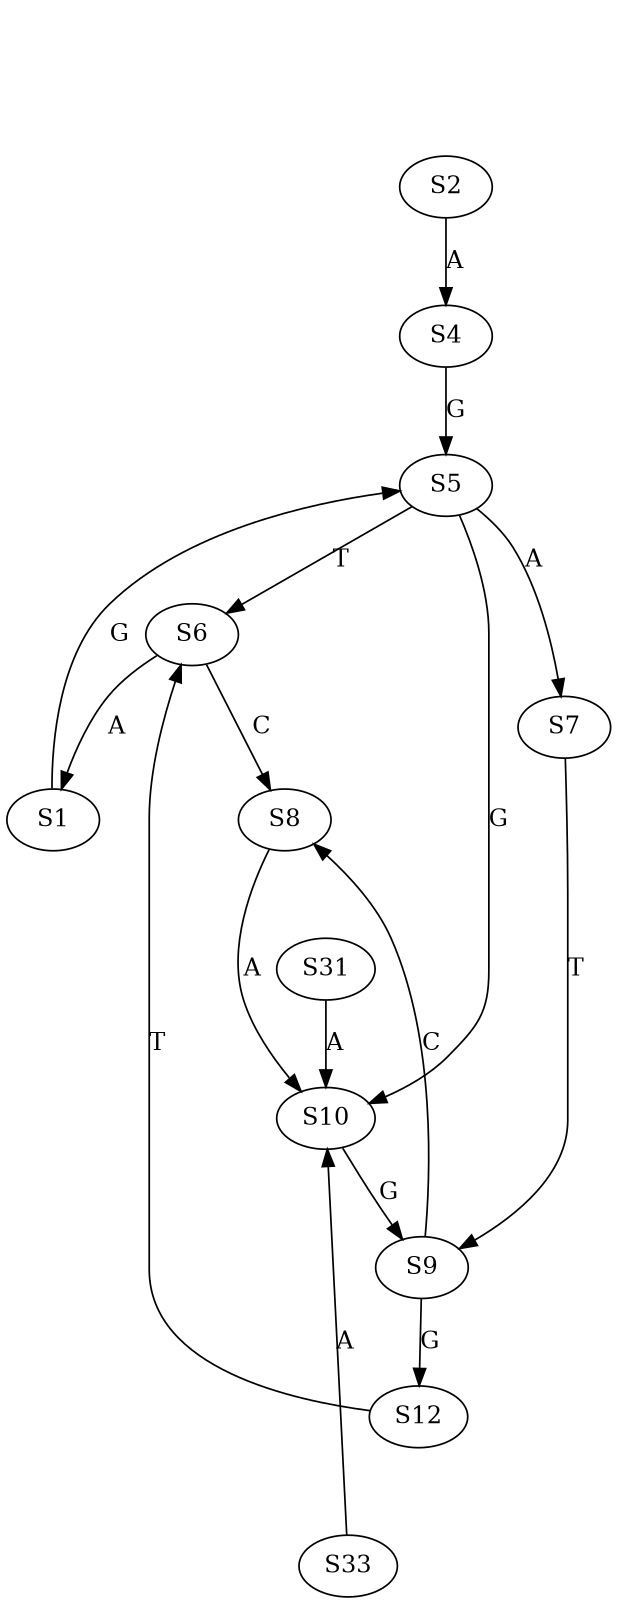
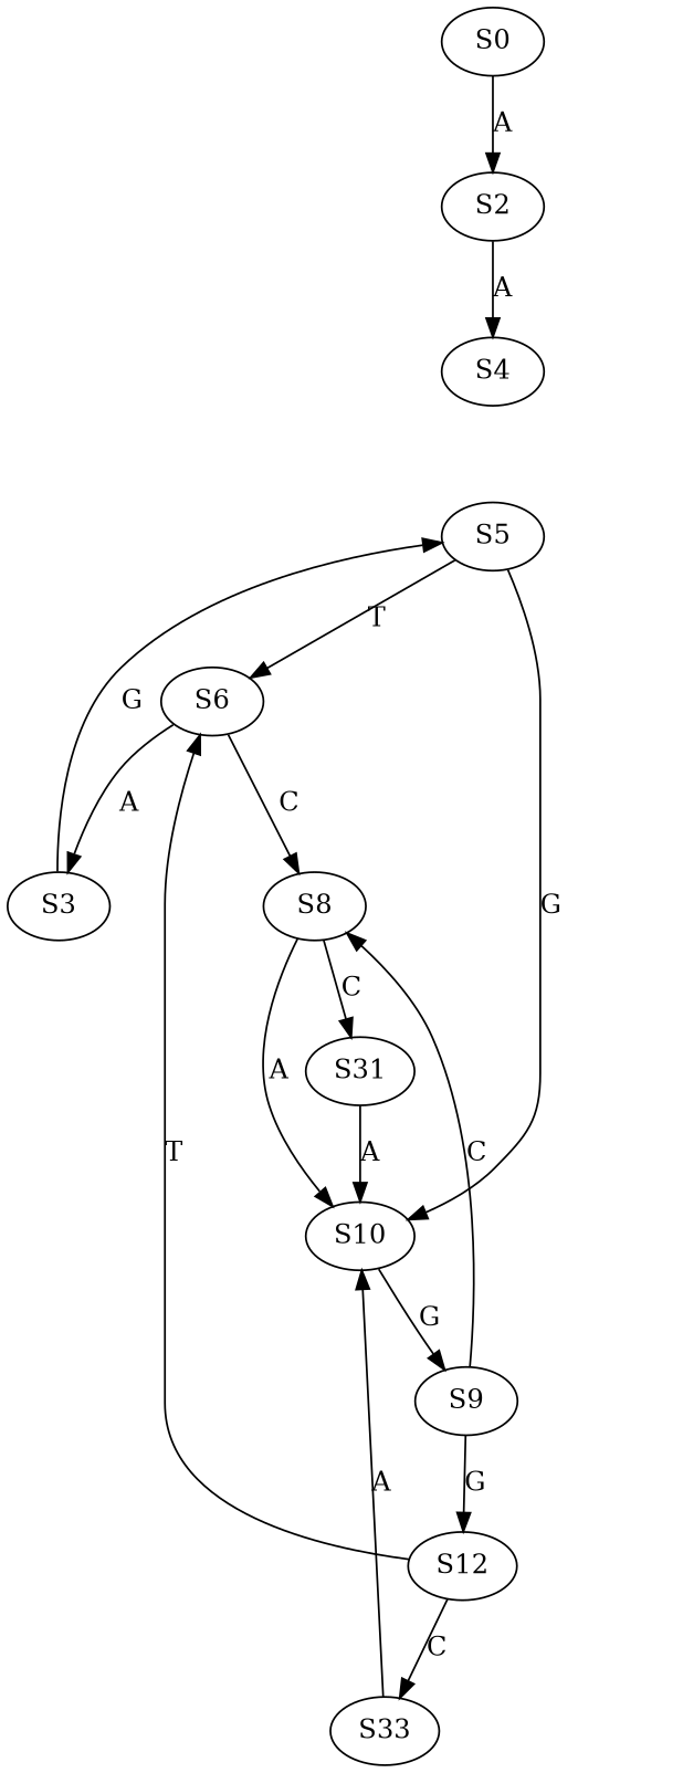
  strict digraph {
+   S0
    S2
    S4
-   S3 [label=S1]
+   S3
    S5
    S6
-   S7
    S10
    S8
    S9
    n11 [label=S31]
    S12
    n13 [label=S33]
+   S0 -> S2 [label=A]
    S2 -> S4 [label=A]
-   S4 -> S5 [label=G]
    S3 -> S5 [label=G]
    S5 -> S6 [label=T]
-   S5 -> S7 [label=A]
    S5 -> S10 [label=G]
    S6 -> S3 [label=A]
    S6 -> S8 [label=C]
-   S7 -> S9 [label=T]
    S10 -> S9 [label=G]
    S8 -> S10 [label=A]
+   S8 -> n11 [label=C]
    S9 -> S8 [label=C]
    S9 -> S12 [label=G]
    n11 -> S10 [label=A]
    S12 -> S6 [label=T]
+   S12 -> n13 [label=C]
    n13 -> S10 [label=A]
  }
